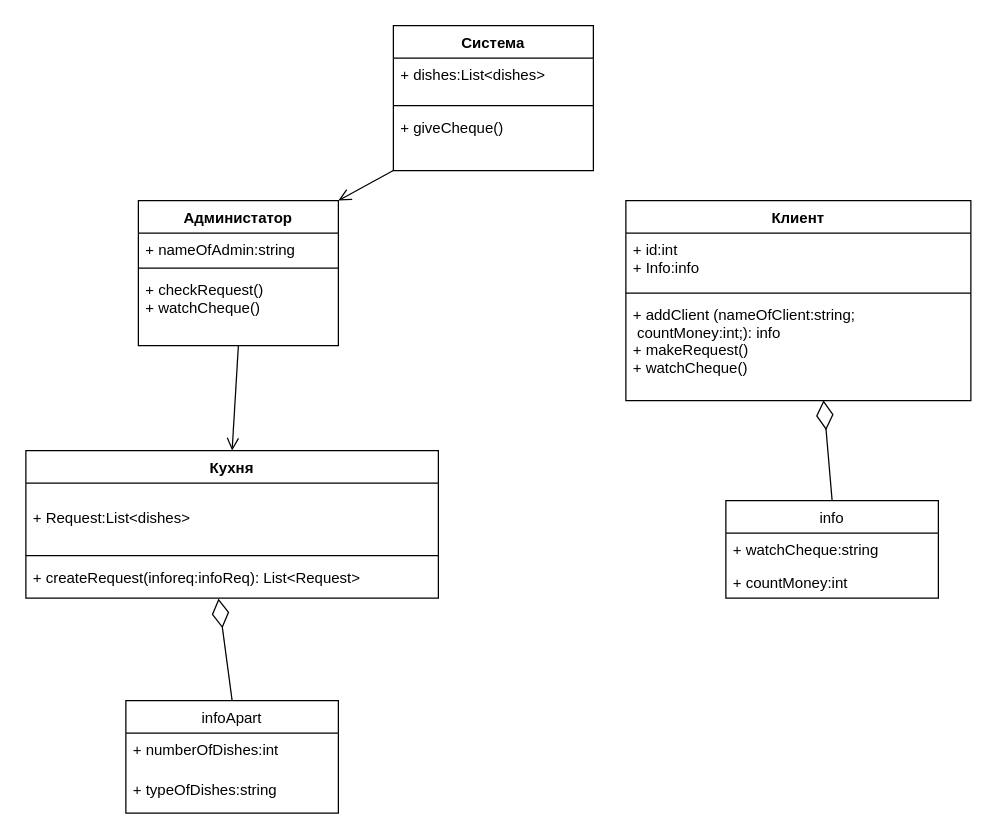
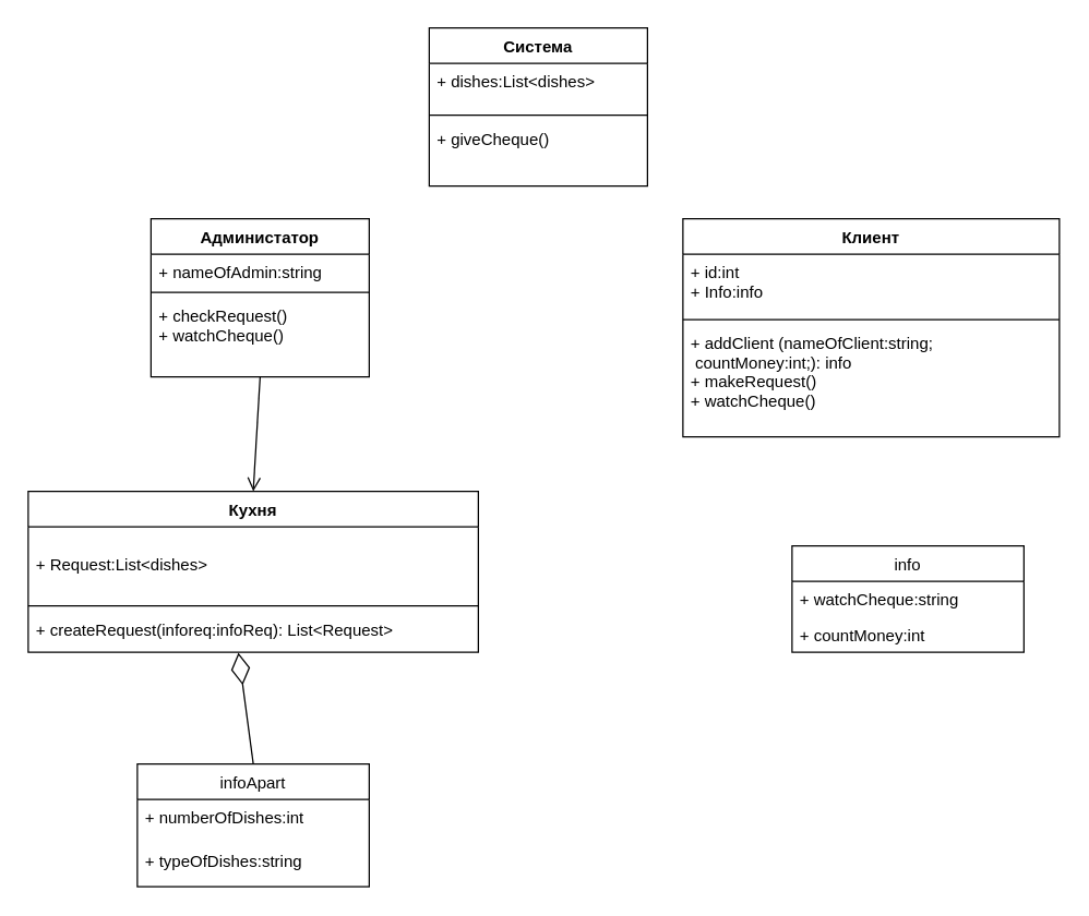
  <mxCell id="0" />
  <mxCell id="1" parent="0" />
  <mxCell id="2" value="Клиент" style="swimlane;fontStyle=1;align=center;verticalAlign=top;childLayout=stackLayout;horizontal=1;startSize=26;horizontalStack=0;resizeParent=1;resizeParentMax=0;resizeLast=0;collapsible=1;marginBottom=0;" parent="1" vertex="1"><mxGeometry x="500" y="160" width="276" height="160" as="geometry"><mxRectangle x="380" y="120" width="100" height="30" as="alternateBounds" /></mxGeometry></mxCell>
  <mxCell id="3" value="+ id:int&#10;+ Info:info&#10;" style="text;strokeColor=none;fillColor=none;align=left;verticalAlign=top;spacingLeft=4;spacingRight=4;overflow=hidden;rotatable=0;points=[[0,0.5],[1,0.5]];portConstraint=eastwest;" parent="2" vertex="1"><mxGeometry y="26" width="276" height="44" as="geometry" /></mxCell>
  <mxCell id="4" value="" style="line;strokeWidth=1;fillColor=none;align=left;verticalAlign=middle;spacingTop=-1;spacingLeft=3;spacingRight=3;rotatable=0;labelPosition=right;points=[];portConstraint=eastwest;strokeColor=inherit;" parent="2" vertex="1"><mxGeometry y="70" width="276" height="8" as="geometry" /></mxCell>
  <mxCell id="5" value="+ addClient (nameOfClient:string;&#10; countMoney:int;): info&#10;+ makeRequest()&#10;+ watchCheque()" style="text;strokeColor=none;fillColor=none;align=left;verticalAlign=top;spacingLeft=4;spacingRight=4;overflow=hidden;rotatable=0;points=[[0,0.5],[1,0.5]];portConstraint=eastwest;" parent="2" vertex="1"><mxGeometry y="78" width="276" height="82" as="geometry" /></mxCell>
  <mxCell id="6" value="Система" style="swimlane;fontStyle=1;align=center;verticalAlign=top;childLayout=stackLayout;horizontal=1;startSize=26;horizontalStack=0;resizeParent=1;resizeParentMax=0;resizeLast=0;collapsible=1;marginBottom=0;" parent="1" vertex="1"><mxGeometry x="314" y="20" width="160" height="116" as="geometry"><mxRectangle x="380" y="120" width="100" height="30" as="alternateBounds" /></mxGeometry></mxCell>
  <mxCell id="7" value="+ dishes:List&lt;dishes&gt;" style="text;strokeColor=none;fillColor=none;align=left;verticalAlign=top;spacingLeft=4;spacingRight=4;overflow=hidden;rotatable=0;points=[[0,0.5],[1,0.5]];portConstraint=eastwest;" parent="6" vertex="1"><mxGeometry y="26" width="160" height="34" as="geometry" /></mxCell>
  <mxCell id="8" value="" style="line;strokeWidth=1;fillColor=none;align=left;verticalAlign=middle;spacingTop=-1;spacingLeft=3;spacingRight=3;rotatable=0;labelPosition=right;points=[];portConstraint=eastwest;strokeColor=inherit;" parent="6" vertex="1"><mxGeometry y="60" width="160" height="8" as="geometry" /></mxCell>
  <mxCell id="9" value="+ giveСheque()" style="text;strokeColor=none;fillColor=none;align=left;verticalAlign=top;spacingLeft=4;spacingRight=4;overflow=hidden;rotatable=0;points=[[0,0.5],[1,0.5]];portConstraint=eastwest;" parent="6" vertex="1"><mxGeometry y="68" width="160" height="48" as="geometry" /></mxCell>
  <mxCell id="10" value="Администатор" style="swimlane;fontStyle=1;align=center;verticalAlign=top;childLayout=stackLayout;horizontal=1;startSize=26;horizontalStack=0;resizeParent=1;resizeParentMax=0;resizeLast=0;collapsible=1;marginBottom=0;" parent="1" vertex="1"><mxGeometry x="110" y="160" width="160" height="116" as="geometry"><mxRectangle x="380" y="120" width="100" height="30" as="alternateBounds" /></mxGeometry></mxCell>
  <mxCell id="11" value="+ nameOfAdmin:string" style="text;strokeColor=none;fillColor=none;align=left;verticalAlign=top;spacingLeft=4;spacingRight=4;overflow=hidden;rotatable=0;points=[[0,0.5],[1,0.5]];portConstraint=eastwest;" parent="10" vertex="1"><mxGeometry y="26" width="160" height="24" as="geometry" /></mxCell>
  <mxCell id="12" value="" style="line;strokeWidth=1;fillColor=none;align=left;verticalAlign=middle;spacingTop=-1;spacingLeft=3;spacingRight=3;rotatable=0;labelPosition=right;points=[];portConstraint=eastwest;strokeColor=inherit;" parent="10" vertex="1"><mxGeometry y="50" width="160" height="8" as="geometry" /></mxCell>
  <mxCell id="13" value="+ checkRequest()&#10;+ watchСheque()" style="text;strokeColor=none;fillColor=none;align=left;verticalAlign=top;spacingLeft=4;spacingRight=4;overflow=hidden;rotatable=0;points=[[0,0.5],[1,0.5]];portConstraint=eastwest;" parent="10" vertex="1"><mxGeometry y="58" width="160" height="58" as="geometry" /></mxCell>
  <mxCell id="14" value="Кухня" style="swimlane;fontStyle=1;align=center;verticalAlign=top;childLayout=stackLayout;horizontal=1;startSize=26;horizontalStack=0;resizeParent=1;resizeParentMax=0;resizeLast=0;collapsible=1;marginBottom=0;" parent="1" vertex="1"><mxGeometry x="20" y="360" width="330" height="118" as="geometry" /></mxCell>
  <mxCell id="15" value="&#10;+ Request:List&lt;dishes&gt;" style="text;strokeColor=none;fillColor=none;align=left;verticalAlign=top;spacingLeft=4;spacingRight=4;overflow=hidden;rotatable=0;points=[[0,0.5],[1,0.5]];portConstraint=eastwest;" parent="14" vertex="1"><mxGeometry y="26" width="330" height="54" as="geometry" /></mxCell>
  <mxCell id="16" value="" style="line;strokeWidth=1;fillColor=none;align=left;verticalAlign=middle;spacingTop=-1;spacingLeft=3;spacingRight=3;rotatable=0;labelPosition=right;points=[];portConstraint=eastwest;strokeColor=inherit;" parent="14" vertex="1"><mxGeometry y="80" width="330" height="8" as="geometry" /></mxCell>
  <mxCell id="17" value="+ createRequest(inforeq:infoReq): List&lt;Request&gt;" style="text;strokeColor=none;fillColor=none;align=left;verticalAlign=top;spacingLeft=4;spacingRight=4;overflow=hidden;rotatable=0;points=[[0,0.5],[1,0.5]];portConstraint=eastwest;" parent="14" vertex="1"><mxGeometry y="88" width="330" height="30" as="geometry" /></mxCell>
  <mxCell id="18" value="info" style="swimlane;fontStyle=0;childLayout=stackLayout;horizontal=1;startSize=26;fillColor=none;horizontalStack=0;resizeParent=1;resizeParentMax=0;resizeLast=0;collapsible=1;marginBottom=0;" parent="1" vertex="1"><mxGeometry x="580" y="400" width="170" height="78" as="geometry" /></mxCell>
  <mxCell id="19" value="+ watchCheque:string" style="text;strokeColor=none;fillColor=none;align=left;verticalAlign=top;spacingLeft=4;spacingRight=4;overflow=hidden;rotatable=0;points=[[0,0.5],[1,0.5]];portConstraint=eastwest;" parent="18" vertex="1"><mxGeometry y="26" width="170" height="26" as="geometry" /></mxCell>
  <mxCell id="20" value="+ countMoney:int" style="text;strokeColor=none;fillColor=none;align=left;verticalAlign=top;spacingLeft=4;spacingRight=4;overflow=hidden;rotatable=0;points=[[0,0.5],[1,0.5]];portConstraint=eastwest;" parent="18" vertex="1"><mxGeometry y="52" width="170" height="26" as="geometry" /></mxCell>
  <mxCell id="21" value="infoApart" style="swimlane;fontStyle=0;childLayout=stackLayout;horizontal=1;startSize=26;fillColor=none;horizontalStack=0;resizeParent=1;resizeParentMax=0;resizeLast=0;collapsible=1;marginBottom=0;" parent="1" vertex="1"><mxGeometry x="100" y="560" width="170" height="90" as="geometry" /></mxCell>
  <mxCell id="22" value="+ numberOfDishes:int&#10;" style="text;strokeColor=none;fillColor=none;align=left;verticalAlign=top;spacingLeft=4;spacingRight=4;overflow=hidden;rotatable=0;points=[[0,0.5],[1,0.5]];portConstraint=eastwest;" parent="21" vertex="1"><mxGeometry y="26" width="170" height="32" as="geometry" /></mxCell>
  <mxCell id="23" value="+ typeOfDishes:string" style="text;strokeColor=none;fillColor=none;align=left;verticalAlign=top;spacingLeft=4;spacingRight=4;overflow=hidden;rotatable=0;points=[[0,0.5],[1,0.5]];portConstraint=eastwest;" parent="21" vertex="1"><mxGeometry y="58" width="170" height="32" as="geometry" /></mxCell>
- <mxCell id="24" value="" style="endArrow=open;startArrow=none;endFill=0;startFill=0;endSize=8;html=1;verticalAlign=bottom;labelBackgroundColor=none;strokeWidth=1;rounded=0;exitX=0.002;exitY=0.993;exitDx=0;exitDy=0;exitPerimeter=0;entryX=1;entryY=0;entryDx=0;entryDy=0;" parent="1" source="9" target="10" edge="1"><mxGeometry width="160" relative="1" as="geometry"><mxPoint x="50" y="80" as="sourcePoint" /><mxPoint x="210" y="80" as="targetPoint" /></mxGeometry></mxCell>
- <mxCell id="25" value="" style="endArrow=none;startArrow=diamondThin;endFill=0;startFill=0;html=1;verticalAlign=bottom;labelBackgroundColor=none;strokeWidth=1;startSize=21;endSize=8;rounded=0;exitX=0.573;exitY=0.997;exitDx=0;exitDy=0;exitPerimeter=0;entryX=0.5;entryY=0;entryDx=0;entryDy=0;" parent="1" source="5" target="18" edge="1"><mxGeometry width="160" relative="1" as="geometry"><mxPoint x="616" y="418.33" as="sourcePoint" /><mxPoint x="776" y="418.33" as="targetPoint" /></mxGeometry></mxCell>
  <mxCell id="26" value="" style="endArrow=none;startArrow=diamondThin;endFill=0;startFill=0;html=1;verticalAlign=bottom;labelBackgroundColor=none;strokeWidth=1;startSize=21;endSize=8;rounded=0;exitX=0.467;exitY=1.012;exitDx=0;exitDy=0;exitPerimeter=0;entryX=0.5;entryY=0;entryDx=0;entryDy=0;" parent="1" source="17" target="21" edge="1"><mxGeometry width="160" relative="1" as="geometry"><mxPoint x="403.998" y="480.004" as="sourcePoint" /><mxPoint x="420.85" y="580.25" as="targetPoint" /></mxGeometry></mxCell>
  <mxCell id="27" value="" style="endArrow=open;startArrow=none;endFill=0;startFill=0;endSize=8;html=1;verticalAlign=bottom;labelBackgroundColor=none;strokeWidth=1;rounded=0;exitX=0.5;exitY=1;exitDx=0;exitDy=0;entryX=0.5;entryY=0;entryDx=0;entryDy=0;" parent="1" source="10" target="14" edge="1"><mxGeometry width="160" relative="1" as="geometry"><mxPoint x="324.32" y="145.664" as="sourcePoint" /><mxPoint x="290" y="290" as="targetPoint" /></mxGeometry></mxCell>
